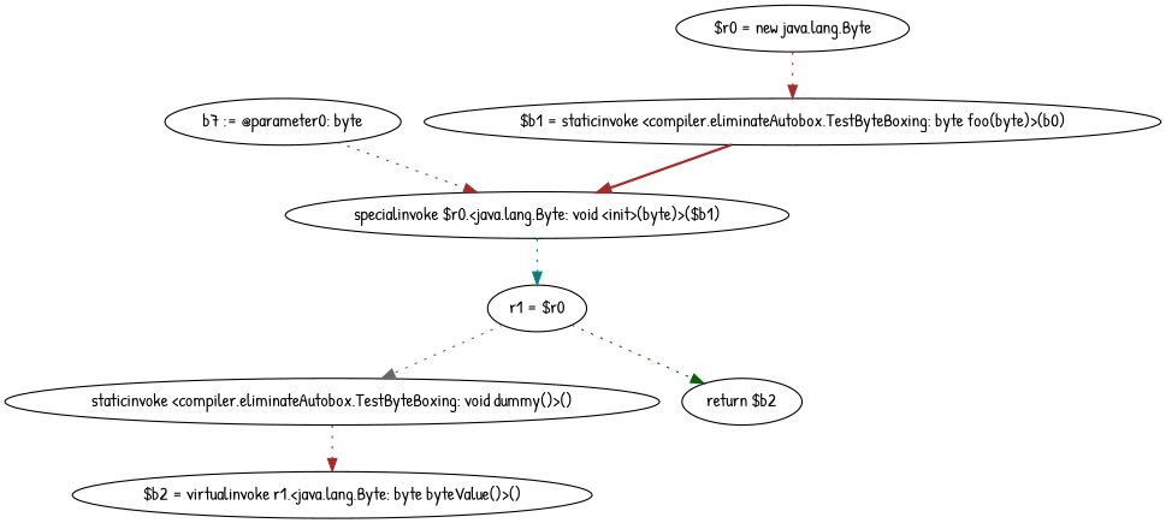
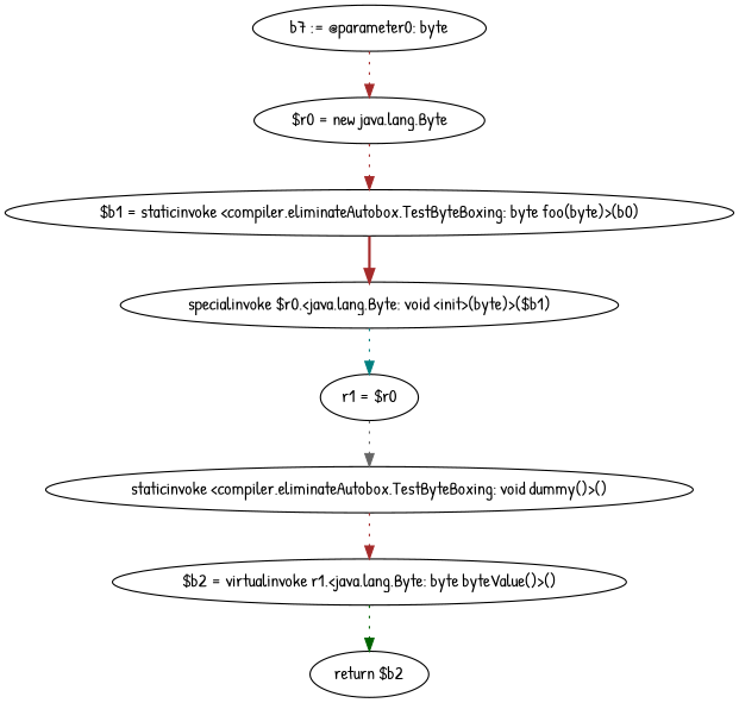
  digraph {
    fontname="Patrick Hand"
    node [fontname="Patrick Hand"]
    edge [color=brown fontname="Patrick Hand" style=dotted]
    n1 [label="b7 := @parameter0: byte"]
    "$r0 = new java.lang.Byte"
    "$b1 = staticinvoke <compiler.eliminateAutobox.TestByteBoxing: byte foo(byte)>(b0)"
    "specialinvoke $r0.<java.lang.Byte: void <init>(byte)>($b1)"
    "r1 = $r0"
    "staticinvoke <compiler.eliminateAutobox.TestByteBoxing: void dummy()>()"
    "$b2 = virtualinvoke r1.<java.lang.Byte: byte byteValue()>()"
    "return $b2"
-   n1 -> "specialinvoke $r0.<java.lang.Byte: void <init>(byte)>($b1)"
+   n1 -> "$r0 = new java.lang.Byte"
    "$r0 = new java.lang.Byte" -> "$b1 = staticinvoke <compiler.eliminateAutobox.TestByteBoxing: byte foo(byte)>(b0)"
    "$b1 = staticinvoke <compiler.eliminateAutobox.TestByteBoxing: byte foo(byte)>(b0)" -> "specialinvoke $r0.<java.lang.Byte: void <init>(byte)>($b1)" [style=bold]
    "specialinvoke $r0.<java.lang.Byte: void <init>(byte)>($b1)" -> "r1 = $r0" [color=teal]
    "r1 = $r0" -> "staticinvoke <compiler.eliminateAutobox.TestByteBoxing: void dummy()>()" [color=gray40]
    "staticinvoke <compiler.eliminateAutobox.TestByteBoxing: void dummy()>()" -> "$b2 = virtualinvoke r1.<java.lang.Byte: byte byteValue()>()"
-   "r1 = $r0" -> "return $b2" [color=darkgreen]
+   "$b2 = virtualinvoke r1.<java.lang.Byte: byte byteValue()>()" -> "return $b2" [color=darkgreen]
  }
